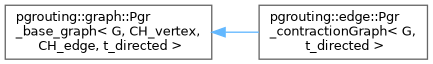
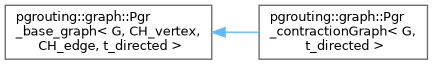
  digraph {
    rankdir=LR
    node [color=grey40 fillcolor=white fontname=Helvetica fontsize=10 shape=box style=filled]
    n1 [height=0.2 label="pgrouting::graph::Pgr\l_base_graph\< G, CH_vertex,\l CH_edge, t_directed \>" width=0.4]
-   n2 [height=0.2 label="pgrouting::edge::Pgr\l_contractionGraph\< G,\l t_directed \>" width=0.4]
+   n2 [height=0.2 label="pgrouting::graph::Pgr\l_contractionGraph\< G,\l t_directed \>" width=0.4]
    n1 -> n2 [color=steelblue1 dir=back fontname=Helvetica fontsize=10 labelfontname=Helvetica labelfontsize=10 style=solid]
  }
